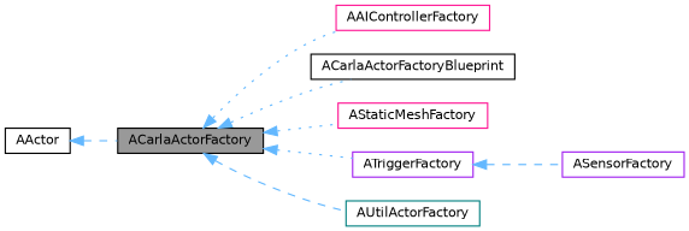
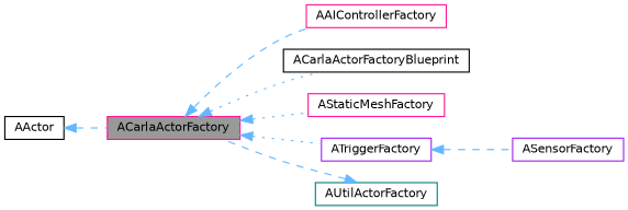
  digraph {
    rankdir=LR
    node [color=black fillcolor=white fontname=Helvetica fontsize=10 shape=box style=filled]
    edge [color=steelblue1 dir=back fontname=Helvetica fontsize=10 labelfontname=Helvetica labelfontsize=10 style=dotted]
-   n1 [fillcolor=grey60 fontcolor=black height=0.2 label=ACarlaActorFactory width=0.4]
+   n1 [color=deeppink fillcolor=grey60 fontcolor=black height=0.2 label=ACarlaActorFactory width=0.4]
    n2 [color=deeppink height=0.2 label=AAIControllerFactory width=0.4]
    n3 [height=0.2 label=ACarlaActorFactoryBlueprint width=0.4]
    n4 [color=deeppink height=0.2 label=AStaticMeshFactory width=0.4]
    n5 [color=purple height=0.2 label=ATriggerFactory width=0.4]
    n6 [color=teal height=0.2 label=AUtilActorFactory width=0.4]
    n7 [color=purple height=0.2 label=ASensorFactory width=0.4]
    n8 [height=0.2 label=AActor width=0.4]
-   n1 -> n2
+   n1 -> n2 [style=dashed]
    n1 -> n3
    n1 -> n4
    n1 -> n5
-   n1 -> n6 [style=dashed]
+   n6 -> n1 [style=dashed]
    n5 -> n7 [style=dashed]
    n8 -> n1 [style=dashed]
  }
